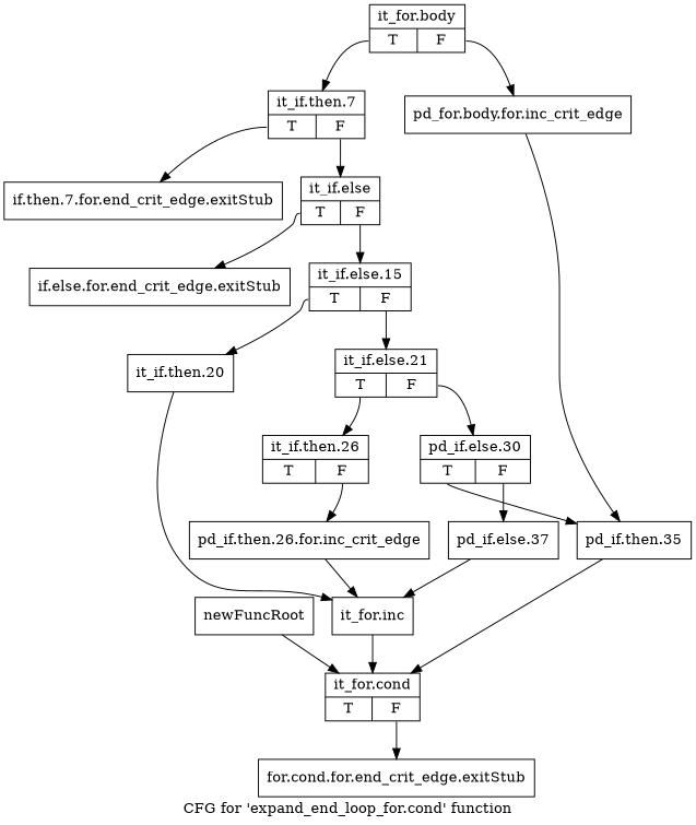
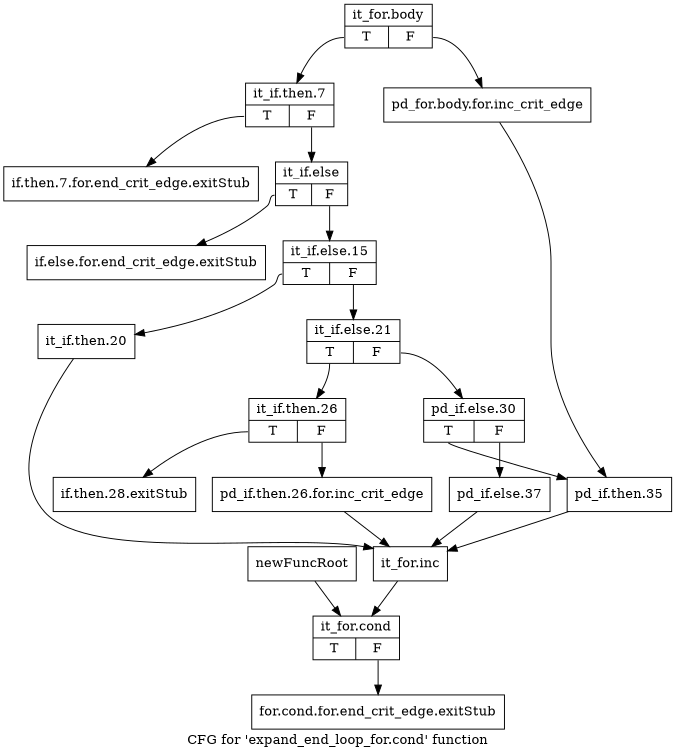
  digraph {
    label="CFG for 'expand_end_loop_for.cond' function"
    node [shape=record]
    edge [tailport=s1]
    n1 [label="{newFuncRoot}"]
    n2 [label="{it_for.cond|{<s0>T|<s1>F}}"]
    n3 [label="{for.cond.for.end_crit_edge.exitStub}"]
    n4 [label="{it_for.body|{<s0>T|<s1>F}}"]
    n5 [label="{it_if.then.7|{<s0>T|<s1>F}}"]
    n6 [label="{pd_for.body.for.inc_crit_edge}"]
    n7 [label="{if.then.7.for.end_crit_edge.exitStub}"]
    n8 [label="{if.else.for.end_crit_edge.exitStub}"]
+   n9 [label="{if.then.28.exitStub}"]
    n10 [label="{it_if.else|{<s0>T|<s1>F}}"]
    n11 [label="{pd_if.then.35}"]
    n12 [label="{it_if.else.15|{<s0>T|<s1>F}}"]
    n13 [label="{it_for.inc}"]
    n14 [label="{it_if.then.20}"]
    n15 [label="{it_if.else.21|{<s0>T|<s1>F}}"]
    n16 [label="{it_if.then.26|{<s0>T|<s1>F}}"]
    n17 [label="{pd_if.else.30|{<s0>T|<s1>F}}"]
    n18 [label="{pd_if.then.26.for.inc_crit_edge}"]
    n19 [label="{pd_if.else.37}"]
    n1 -> n2
    n2 -> n3
    n4 -> n5 [tailport=s0]
    n4 -> n6
    n5 -> n7 [tailport=s0]
    n5 -> n10
    n6 -> n11
    n10 -> n8 [tailport=s0]
    n10 -> n12
-   n11 -> n2
+   n11 -> n13
    n12 -> n14 [tailport=s0]
    n12 -> n15
    n13 -> n2
    n14 -> n13
    n15 -> n16 [tailport=s0]
    n15 -> n17
+   n16 -> n9 [tailport=s0]
    n16 -> n18
    n17 -> n11 [tailport=s0]
    n17 -> n19
    n18 -> n13
    n19 -> n13
  }
